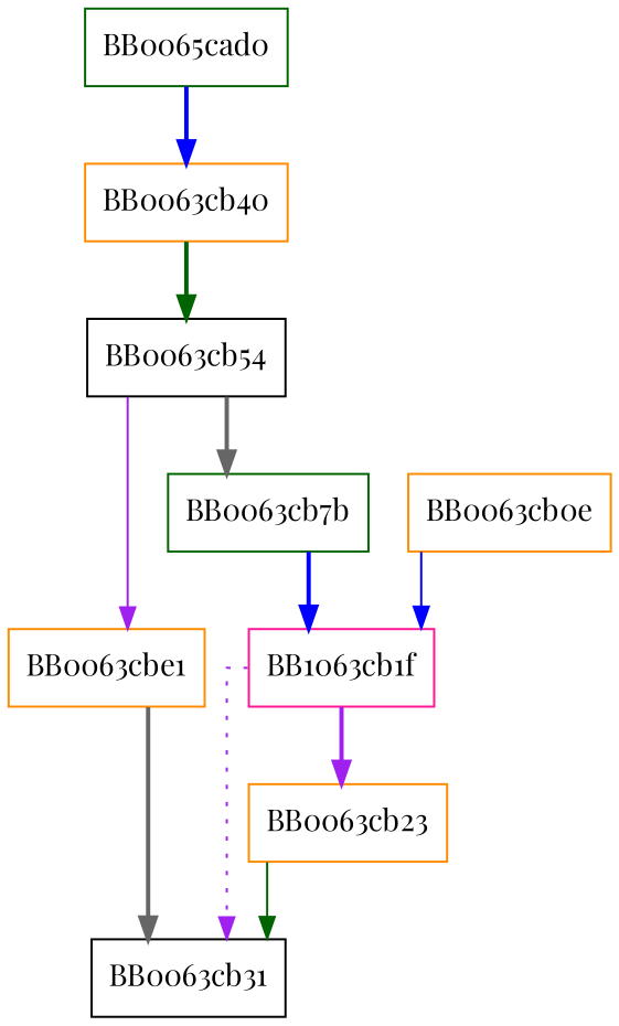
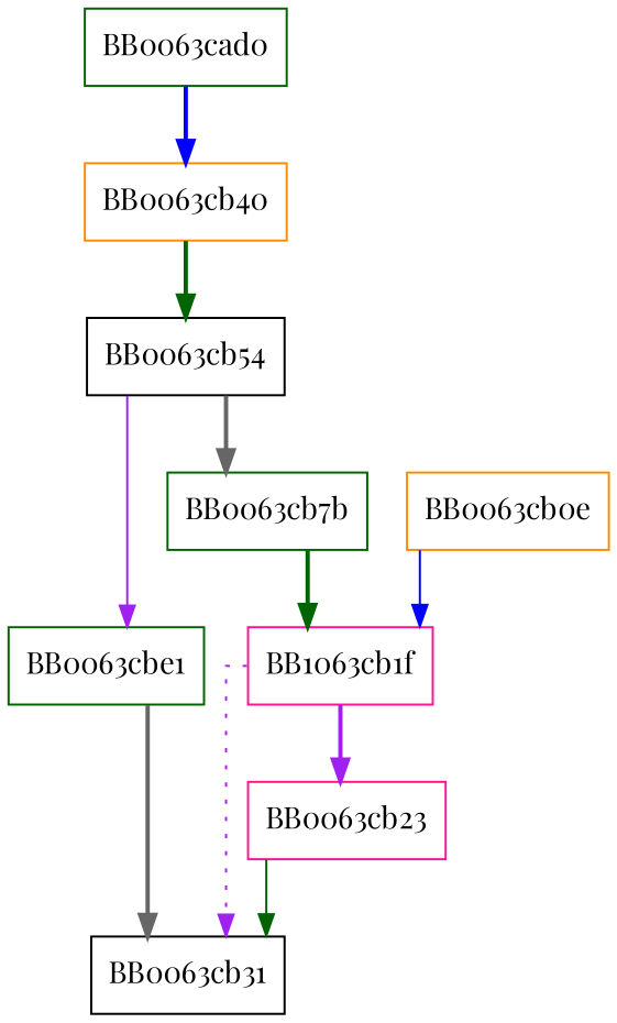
  digraph {
    fontname="Playfair Display"
    splines=ortho
    node [color=darkorange fontname="Playfair Display" shape=box]
    edge [color=blue fontname="Playfair Display" style=bold]
-   BB0063cad0 [color=darkgreen label=BB0065cad0]
+   BB0063cad0 [color=darkgreen]
    BB0063cb40
    BB0063cb54 [color=black]
    n4 [color=deeppink label=BB1063cb1f]
    BB0063cb0e
-   BB0063cbe1
+   BB0063cbe1 [color=darkgreen]
    BB0063cb7b [color=darkgreen]
    BB0063cb31 [color=black]
-   BB0063cb23
+   BB0063cb23 [color=deeppink]
    BB0063cad0 -> BB0063cb40
    BB0063cb40 -> BB0063cb54 [color=darkgreen]
    BB0063cb54 -> BB0063cbe1 [color=purple style=solid]
    BB0063cb54 -> BB0063cb7b [color=gray40]
    n4 -> BB0063cb31 [color=purple style=dotted]
    n4 -> BB0063cb23 [color=purple]
    BB0063cb0e -> n4 [style=solid]
    BB0063cbe1 -> BB0063cb31 [color=gray40]
-   BB0063cb7b -> n4
+   BB0063cb7b -> n4 [color=darkgreen]
    BB0063cb23 -> BB0063cb31 [color=darkgreen style=solid]
  }
